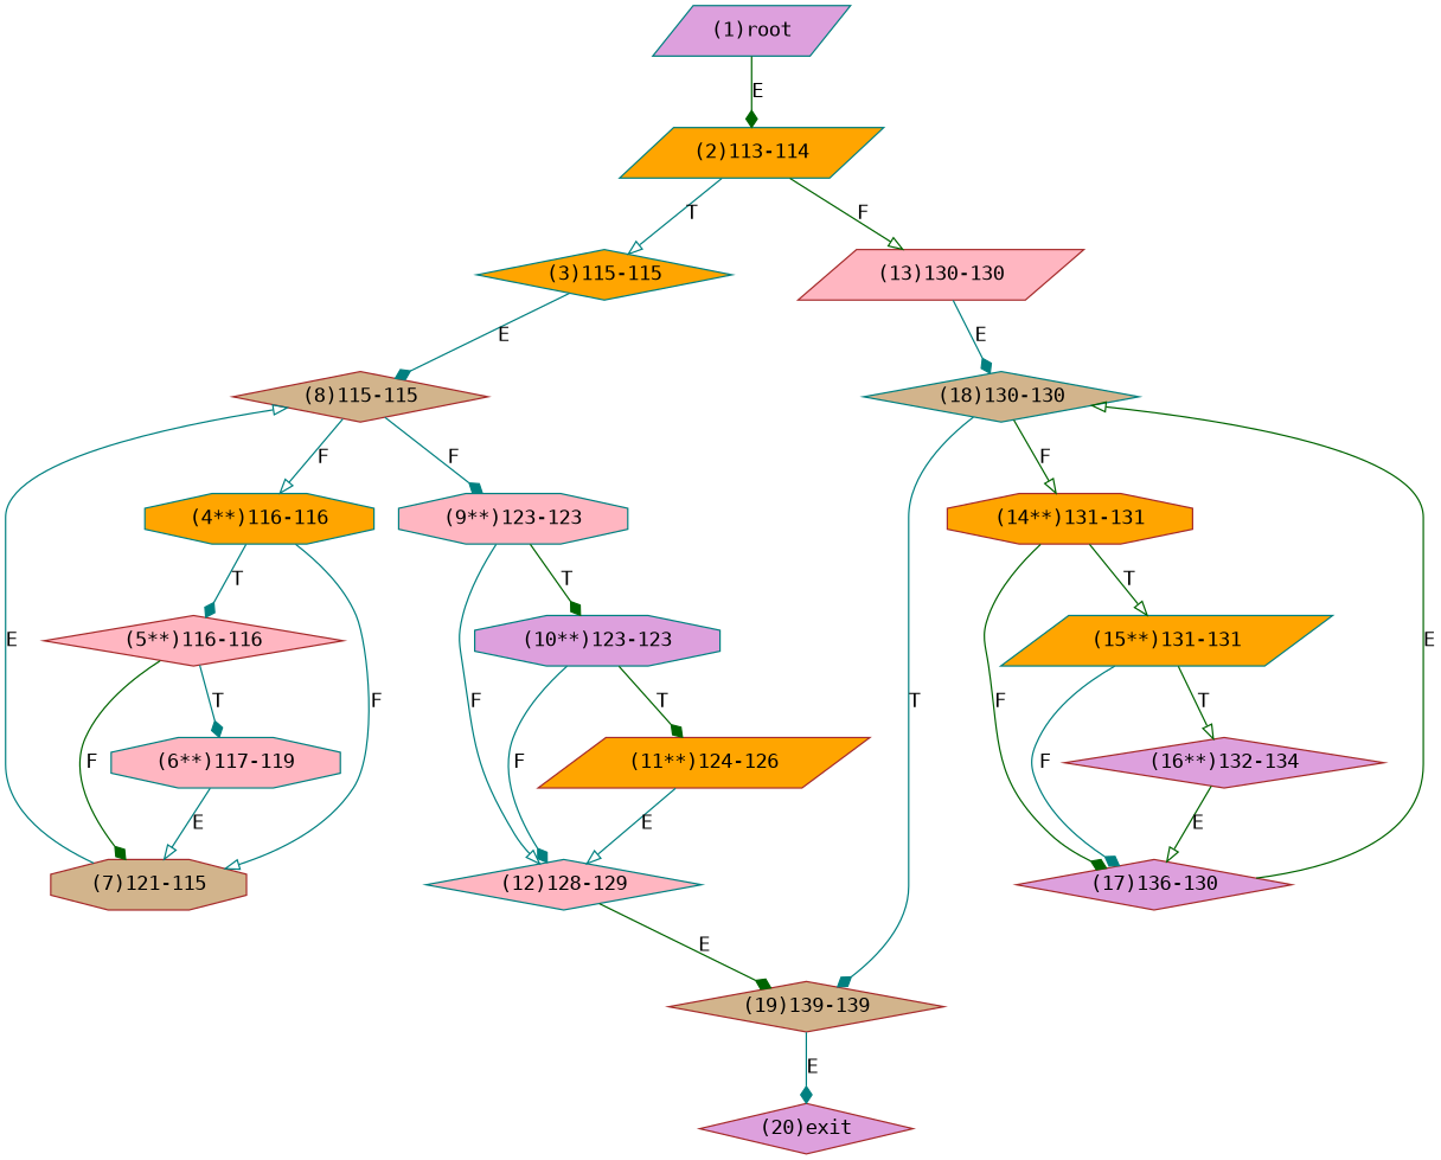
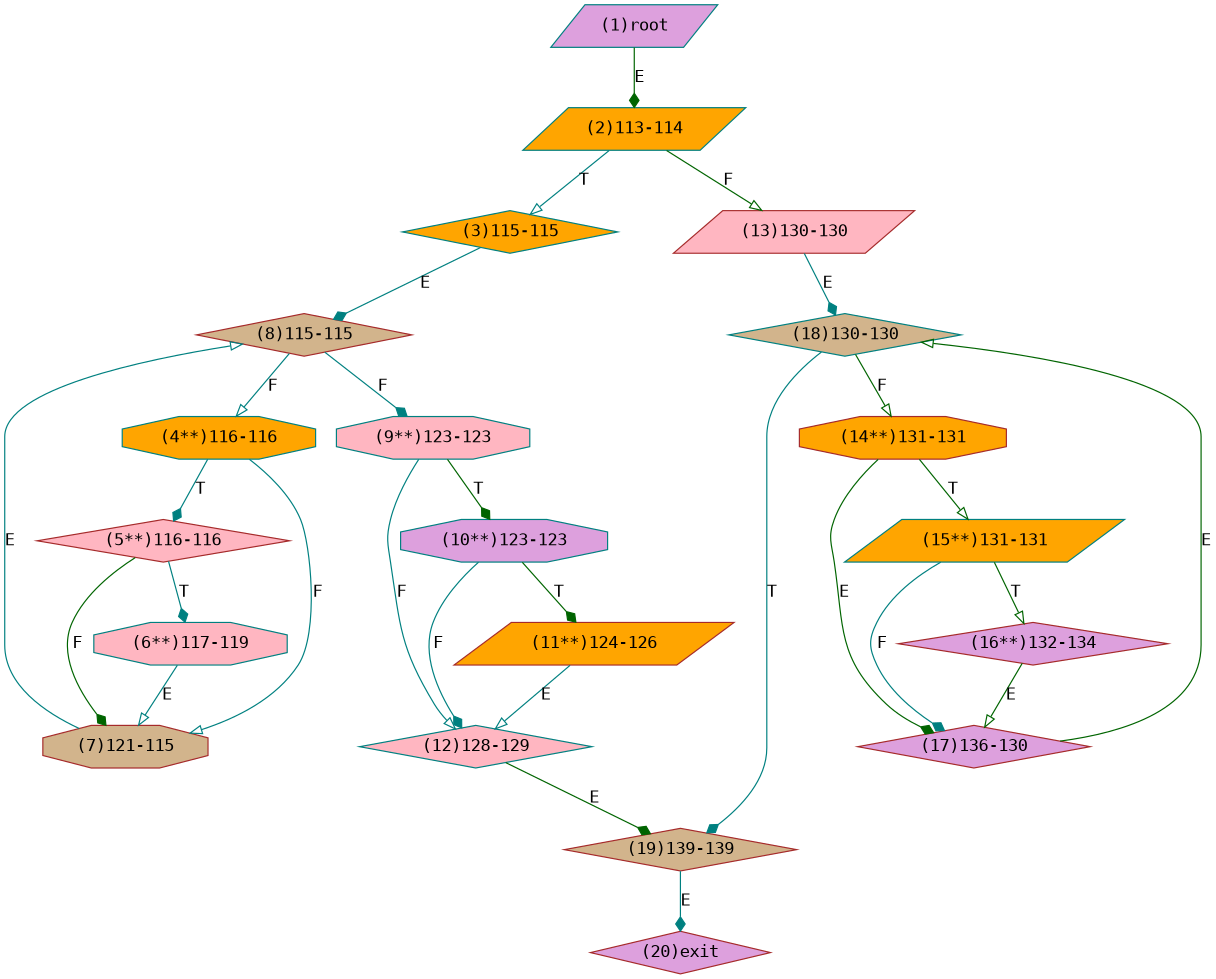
  digraph {
    fontname="DejaVu Sans Mono"
    node [color=teal fillcolor=orange fontname="DejaVu Sans Mono" shape=diamond style=filled]
    edge [arrowhead=diamond color=teal fontname="DejaVu Sans Mono"]
    n1 [fillcolor=plum label="(1)root" shape=parallelogram]
    n2 [label="(2)113-114" shape=parallelogram]
    n3 [label="(3)115-115"]
    n4 [color=brown fillcolor=lightpink label="(13)130-130" shape=parallelogram]
    n5 [color=brown fillcolor=tan label="(8)115-115"]
    n6 [fillcolor=tan label="(18)130-130"]
    n7 [label="(4**)116-116" shape=octagon]
    n8 [fillcolor=lightpink label="(9**)123-123" shape=octagon]
    n9 [color=brown fillcolor=lightpink label="(5**)116-116"]
    n10 [color=brown fillcolor=tan label="(7)121-115" shape=octagon]
    n11 [fillcolor=lightpink label="(6**)117-119" shape=octagon]
    n12 [fillcolor=plum label="(10**)123-123" shape=octagon]
    n13 [fillcolor=lightpink label="(12)128-129"]
    n14 [color=brown label="(11**)124-126" shape=parallelogram]
    n15 [color=brown fillcolor=tan label="(19)139-139"]
    n16 [color=brown fillcolor=plum label="(20)exit"]
    n17 [color=brown label="(14**)131-131" shape=octagon]
    n18 [label="(15**)131-131" shape=parallelogram]
    n19 [color=brown fillcolor=plum label="(17)136-130"]
    n20 [color=brown fillcolor=plum label="(16**)132-134"]
    n1 -> n2 [color=darkgreen label=E]
    n2 -> n3 [arrowhead=onormal label=T]
    n2 -> n4 [arrowhead=onormal color=darkgreen label=F]
    n3 -> n5 [label=E]
    n4 -> n6 [label=E]
    n5 -> n7 [arrowhead=onormal label=F]
    n5 -> n8 [label=F]
    n6 -> n15 [label=T]
    n6 -> n17 [arrowhead=onormal color=darkgreen label=F]
    n7 -> n9 [label=T]
    n7 -> n10 [arrowhead=onormal label=F]
    n8 -> n12 [color=darkgreen label=T]
    n8 -> n13 [arrowhead=onormal label=F]
    n9 -> n10 [color=darkgreen label=F]
    n9 -> n11 [label=T]
    n10 -> n5 [arrowhead=onormal label=E]
    n11 -> n10 [arrowhead=onormal label=E]
    n12 -> n13 [label=F]
    n12 -> n14 [color=darkgreen label=T]
    n13 -> n15 [color=darkgreen label=E]
    n14 -> n13 [arrowhead=onormal label=E]
    n15 -> n16 [label=E]
    n17 -> n18 [arrowhead=onormal color=darkgreen label=T]
-   n17 -> n19 [color=darkgreen label=F]
+   n17 -> n19 [color=darkgreen label=E]
    n18 -> n19 [label=F]
    n18 -> n20 [arrowhead=onormal color=darkgreen label=T]
    n19 -> n6 [arrowhead=onormal color=darkgreen label=E]
    n20 -> n19 [arrowhead=onormal color=darkgreen label=E]
  }
